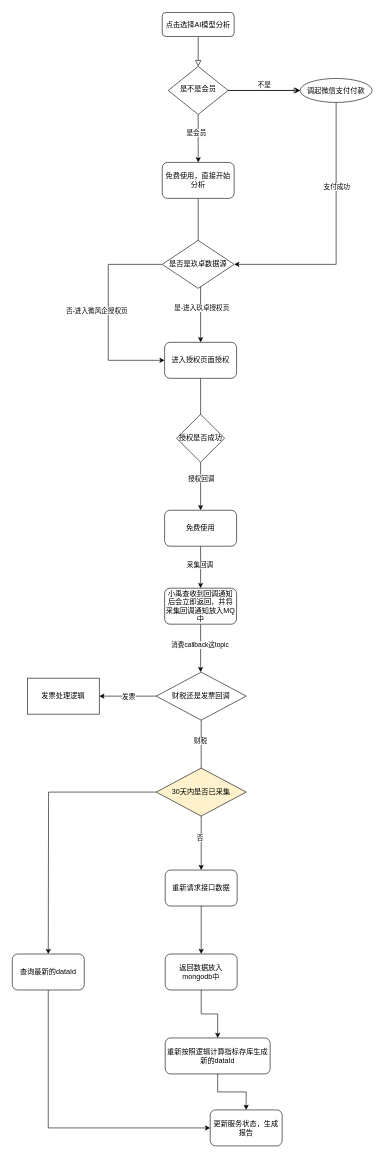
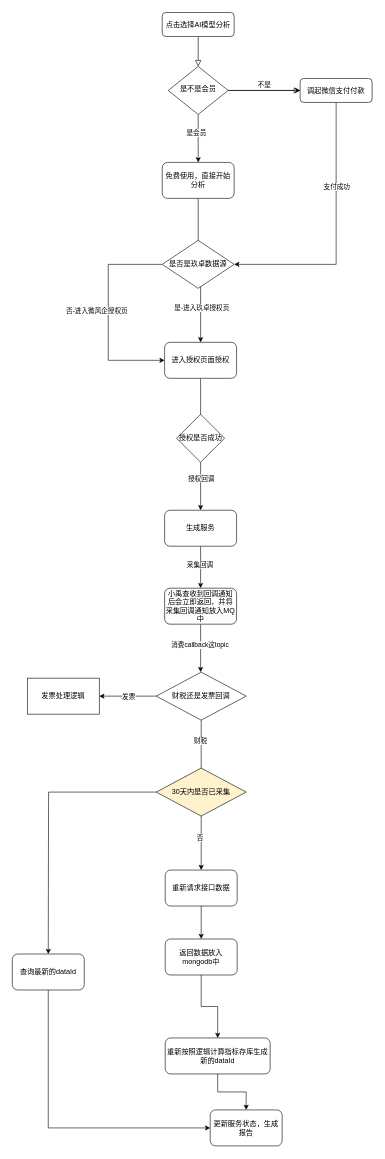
  <mxCell id="0" />
  <mxCell id="1" parent="0" />
  <mxCell id="2" value="" style="rounded=0;html=1;jettySize=auto;orthogonalLoop=1;fontSize=11;endArrow=block;endFill=0;endSize=8;strokeWidth=1;shadow=0;labelBackgroundColor=none;edgeStyle=orthogonalEdgeStyle;" parent="1" source="3" target="8" edge="1"><mxGeometry relative="1" as="geometry" /></mxCell>
  <mxCell id="3" value="点击选择AI模型分析" style="rounded=1;whiteSpace=wrap;html=1;fontSize=12;glass=0;strokeWidth=1;shadow=0;" parent="1" vertex="1"><mxGeometry x="270" y="20" width="120" height="40" as="geometry" /></mxCell>
  <mxCell id="4" value="不是" style="edgeStyle=orthogonalEdgeStyle;rounded=0;html=1;jettySize=auto;orthogonalLoop=1;fontSize=11;endArrow=block;endFill=0;endSize=8;strokeWidth=1;shadow=0;labelBackgroundColor=none;" parent="1" source="8" target="11" edge="1"><mxGeometry y="10" relative="1" as="geometry"><mxPoint as="offset" /></mxGeometry></mxCell>
  <mxCell id="5" value="" style="edgeStyle=orthogonalEdgeStyle;rounded=0;orthogonalLoop=1;jettySize=auto;html=1;" edge="1" parent="1" source="8" target="11"><mxGeometry relative="1" as="geometry" /></mxCell>
  <mxCell id="6" value="" style="edgeStyle=orthogonalEdgeStyle;rounded=0;orthogonalLoop=1;jettySize=auto;html=1;" edge="1" parent="1" source="8" target="14"><mxGeometry relative="1" as="geometry" /></mxCell>
  <mxCell id="7" value="是会员" style="edgeLabel;html=1;align=center;verticalAlign=middle;resizable=0;points=[];" vertex="1" connectable="0" parent="6"><mxGeometry x="-0.244" y="-4" relative="1" as="geometry"><mxPoint as="offset" /></mxGeometry></mxCell>
  <mxCell id="8" value="是不是会员" style="rhombus;whiteSpace=wrap;html=1;shadow=0;fontFamily=Helvetica;fontSize=12;align=center;strokeWidth=1;spacing=6;spacingTop=-4;" parent="1" vertex="1"><mxGeometry x="280" y="110" width="100" height="80" as="geometry" /></mxCell>
  <mxCell id="9" style="edgeStyle=orthogonalEdgeStyle;rounded=0;orthogonalLoop=1;jettySize=auto;html=1;exitX=0.5;exitY=1;exitDx=0;exitDy=0;entryX=1;entryY=0.5;entryDx=0;entryDy=0;" edge="1" parent="1" source="11" target="19"><mxGeometry relative="1" as="geometry" /></mxCell>
  <mxCell id="10" value="支付成功" style="edgeLabel;html=1;align=center;verticalAlign=middle;resizable=0;points=[];" vertex="1" connectable="0" parent="9"><mxGeometry x="-0.582" y="-1" relative="1" as="geometry"><mxPoint x="1" y="48" as="offset" /></mxGeometry></mxCell>
- <mxCell id="11" value="调起微信支付付款" style="ellipse;whiteSpace=wrap;html=1;fontSize=12;glass=0;strokeWidth=1;shadow=0;" parent="1" vertex="1"><mxGeometry x="500" y="130" width="120" height="40" as="geometry" /></mxCell>
+ <mxCell id="11" value="调起微信支付付款" style="rounded=1;whiteSpace=wrap;html=1;fontSize=12;glass=0;strokeWidth=1;shadow=0;" parent="1" vertex="1"><mxGeometry x="500" y="130" width="120" height="40" as="geometry" /></mxCell>
  <mxCell id="12" value="" style="edgeStyle=orthogonalEdgeStyle;rounded=0;orthogonalLoop=1;jettySize=auto;html=1;" edge="1" parent="1" source="14" target="16"><mxGeometry relative="1" as="geometry" /></mxCell>
  <mxCell id="13" value="是-进入玖卓授权页" style="edgeLabel;html=1;align=center;verticalAlign=middle;resizable=0;points=[];" vertex="1" connectable="0" parent="12"><mxGeometry x="0.525" y="1" relative="1" as="geometry"><mxPoint as="offset" /></mxGeometry></mxCell>
  <mxCell id="14" value="免费使用，直接开始分析" style="rounded=1;whiteSpace=wrap;html=1;" vertex="1" parent="1"><mxGeometry x="270" y="270" width="120" height="60" as="geometry" /></mxCell>
  <mxCell id="15" value="" style="edgeStyle=orthogonalEdgeStyle;rounded=0;orthogonalLoop=1;jettySize=auto;html=1;" edge="1" parent="1" source="16"><mxGeometry relative="1" as="geometry"><mxPoint x="334" y="710" as="targetPoint" /></mxGeometry></mxCell>
  <mxCell id="16" value="进入授权页面授权" style="rounded=1;whiteSpace=wrap;html=1;" vertex="1" parent="1"><mxGeometry x="274" y="570" width="120" height="60" as="geometry" /></mxCell>
  <mxCell id="17" style="edgeStyle=orthogonalEdgeStyle;rounded=0;orthogonalLoop=1;jettySize=auto;html=1;exitX=0;exitY=0.5;exitDx=0;exitDy=0;entryX=0;entryY=0.5;entryDx=0;entryDy=0;" edge="1" parent="1" source="19" target="16"><mxGeometry relative="1" as="geometry"><Array as="points"><mxPoint x="180" y="440" /><mxPoint x="180" y="600" /></Array></mxGeometry></mxCell>
  <mxCell id="18" value="否-进入微风企授权页" style="edgeLabel;html=1;align=center;verticalAlign=middle;resizable=0;points=[];" vertex="1" connectable="0" parent="17"><mxGeometry x="-0.324" y="-3" relative="1" as="geometry"><mxPoint x="-17" y="51" as="offset" /></mxGeometry></mxCell>
  <mxCell id="19" value="是否是玖卓数据源" style="rhombus;whiteSpace=wrap;html=1;" vertex="1" parent="1"><mxGeometry x="270" y="400" width="120" height="80" as="geometry" /></mxCell>
  <mxCell id="20" value="" style="edgeStyle=orthogonalEdgeStyle;rounded=0;orthogonalLoop=1;jettySize=auto;html=1;" edge="1" parent="1" source="22" target="25"><mxGeometry relative="1" as="geometry" /></mxCell>
  <mxCell id="21" value="授权回调" style="edgeLabel;html=1;align=center;verticalAlign=middle;resizable=0;points=[];" vertex="1" connectable="0" parent="20"><mxGeometry x="-0.4" y="1" relative="1" as="geometry"><mxPoint x="-1" y="2" as="offset" /></mxGeometry></mxCell>
  <mxCell id="22" value="授权是否成功" style="rhombus;whiteSpace=wrap;html=1;" vertex="1" parent="1"><mxGeometry x="294" y="690" width="80" height="80" as="geometry" /></mxCell>
  <mxCell id="23" value="" style="edgeStyle=orthogonalEdgeStyle;rounded=0;orthogonalLoop=1;jettySize=auto;html=1;" edge="1" parent="1" source="25" target="28"><mxGeometry relative="1" as="geometry" /></mxCell>
  <mxCell id="24" value="采集回调" style="edgeLabel;html=1;align=center;verticalAlign=middle;resizable=0;points=[];" vertex="1" connectable="0" parent="23"><mxGeometry x="-0.143" y="-2" relative="1" as="geometry"><mxPoint as="offset" /></mxGeometry></mxCell>
- <mxCell id="25" value="免费使用" style="rounded=1;whiteSpace=wrap;html=1;" vertex="1" parent="1"><mxGeometry x="274" y="850" width="120" height="60" as="geometry" /></mxCell>
+ <mxCell id="25" value="生成服务" style="rounded=1;whiteSpace=wrap;html=1;" vertex="1" parent="1"><mxGeometry x="274" y="850" width="120" height="60" as="geometry" /></mxCell>
  <mxCell id="26" value="" style="edgeStyle=orthogonalEdgeStyle;rounded=0;orthogonalLoop=1;jettySize=auto;html=1;" edge="1" parent="1" source="28"><mxGeometry relative="1" as="geometry"><mxPoint x="334" y="1120" as="targetPoint" /></mxGeometry></mxCell>
  <mxCell id="27" value="消费callback这topic" style="edgeLabel;html=1;align=center;verticalAlign=middle;resizable=0;points=[];" vertex="1" connectable="0" parent="26"><mxGeometry x="-0.15" y="-2" relative="1" as="geometry"><mxPoint as="offset" /></mxGeometry></mxCell>
  <mxCell id="28" value="小禹查收到回调通知后会立即返回，并将采集回调通知放入MQ中" style="rounded=1;whiteSpace=wrap;html=1;" vertex="1" parent="1"><mxGeometry x="274" y="980" width="120" height="60" as="geometry" /></mxCell>
  <mxCell id="29" value="" style="edgeStyle=orthogonalEdgeStyle;rounded=0;orthogonalLoop=1;jettySize=auto;html=1;" edge="1" parent="1" source="33"><mxGeometry relative="1" as="geometry"><mxPoint x="335" y="1290" as="targetPoint" /></mxGeometry></mxCell>
  <mxCell id="30" value="财税" style="edgeLabel;html=1;align=center;verticalAlign=middle;resizable=0;points=[];" vertex="1" connectable="0" parent="29"><mxGeometry x="-0.244" y="-2" relative="1" as="geometry"><mxPoint as="offset" /></mxGeometry></mxCell>
  <mxCell id="31" value="" style="edgeStyle=orthogonalEdgeStyle;rounded=0;orthogonalLoop=1;jettySize=auto;html=1;" edge="1" parent="1" source="33" target="34"><mxGeometry relative="1" as="geometry" /></mxCell>
  <mxCell id="32" value="发票" style="edgeLabel;html=1;align=center;verticalAlign=middle;resizable=0;points=[];" vertex="1" connectable="0" parent="31"><mxGeometry x="-0.011" y="1" relative="1" as="geometry"><mxPoint as="offset" /></mxGeometry></mxCell>
  <mxCell id="33" value="财税还是发票回调" style="rhombus;whiteSpace=wrap;html=1;" vertex="1" parent="1"><mxGeometry x="260" y="1120" width="150" height="80" as="geometry" /></mxCell>
  <mxCell id="34" value="发票处理逻辑" style="whiteSpace=wrap;html=1;" vertex="1" parent="1"><mxGeometry x="45" y="1130" width="120" height="60" as="geometry" /></mxCell>
  <mxCell id="35" value="" style="edgeStyle=orthogonalEdgeStyle;rounded=0;orthogonalLoop=1;jettySize=auto;html=1;" edge="1" parent="1" source="38"><mxGeometry relative="1" as="geometry"><mxPoint x="335" y="1450" as="targetPoint" /></mxGeometry></mxCell>
  <mxCell id="36" value="否" style="edgeLabel;html=1;align=center;verticalAlign=middle;resizable=0;points=[];" vertex="1" connectable="0" parent="35"><mxGeometry x="-0.2" y="-3" relative="1" as="geometry"><mxPoint as="offset" /></mxGeometry></mxCell>
  <mxCell id="37" style="edgeStyle=orthogonalEdgeStyle;rounded=0;orthogonalLoop=1;jettySize=auto;html=1;exitX=0;exitY=0.5;exitDx=0;exitDy=0;" edge="1" parent="1" source="38"><mxGeometry relative="1" as="geometry"><mxPoint x="80" y="1590" as="targetPoint" /></mxGeometry></mxCell>
  <mxCell id="38" value="30天内是否已采集" style="rhombus;whiteSpace=wrap;html=1;fillColor=#fff2cc;" vertex="1" parent="1"><mxGeometry x="260" y="1280" width="150" height="80" as="geometry" /></mxCell>
  <mxCell id="39" value="" style="edgeStyle=orthogonalEdgeStyle;rounded=0;orthogonalLoop=1;jettySize=auto;html=1;" edge="1" parent="1" source="40" target="42"><mxGeometry relative="1" as="geometry" /></mxCell>
  <mxCell id="40" value="重新请求接口数据" style="rounded=1;whiteSpace=wrap;html=1;" vertex="1" parent="1"><mxGeometry x="275" y="1450" width="120" height="60" as="geometry" /></mxCell>
  <mxCell id="41" value="" style="edgeStyle=orthogonalEdgeStyle;rounded=0;orthogonalLoop=1;jettySize=auto;html=1;" edge="1" parent="1" source="42" target="44"><mxGeometry relative="1" as="geometry" /></mxCell>
- <mxCell id="42" value="返回数据放入mongodb中" style="rounded=1;whiteSpace=wrap;html=1;" vertex="1" parent="1"><mxGeometry x="275" y="1590" width="120" height="60" as="geometry" /></mxCell>
+ <mxCell id="42" value="返回数据放入mongodb中" style="rounded=1;whiteSpace=wrap;html=1;" vertex="1" parent="1"><mxGeometry x="275" y="1565" width="120" height="60" as="geometry" /></mxCell>
  <mxCell id="43" value="" style="edgeStyle=orthogonalEdgeStyle;rounded=0;orthogonalLoop=1;jettySize=auto;html=1;" edge="1" parent="1" source="44" target="45"><mxGeometry relative="1" as="geometry" /></mxCell>
  <mxCell id="44" value="重新按照逻辑计算指标存库生成新的dataId" style="whiteSpace=wrap;html=1;rounded=1;" vertex="1" parent="1"><mxGeometry x="275" y="1730" width="175" height="60" as="geometry" /></mxCell>
  <mxCell id="45" value="更新服务状态，生成报告" style="whiteSpace=wrap;html=1;rounded=1;" vertex="1" parent="1"><mxGeometry x="350" y="1850" width="120" height="60" as="geometry" /></mxCell>
  <mxCell id="46" style="edgeStyle=orthogonalEdgeStyle;rounded=0;orthogonalLoop=1;jettySize=auto;html=1;exitX=0.5;exitY=1;exitDx=0;exitDy=0;entryX=0;entryY=0.5;entryDx=0;entryDy=0;" edge="1" parent="1" source="47" target="45"><mxGeometry relative="1" as="geometry" /></mxCell>
  <mxCell id="47" value="查询最新的dataId" style="rounded=1;whiteSpace=wrap;html=1;" vertex="1" parent="1"><mxGeometry x="20" y="1590" width="120" height="60" as="geometry" /></mxCell>
